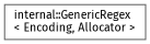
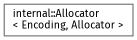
  digraph {
    rankdir=LR
    fontname="Fira Sans"
-   n1 [color=grey40 fillcolor=white fontname="Fira Sans" fontsize=10 height=0.2 label="internal::GenericRegex\l\< Encoding, Allocator \>" shape=box style=filled width=0.4]
+   n1 [color=grey40 fillcolor=white fontname="Fira Sans" fontsize=10 height=0.2 label="internal::Allocator\l\< Encoding, Allocator \>" shape=box style=filled width=0.4]
  }
